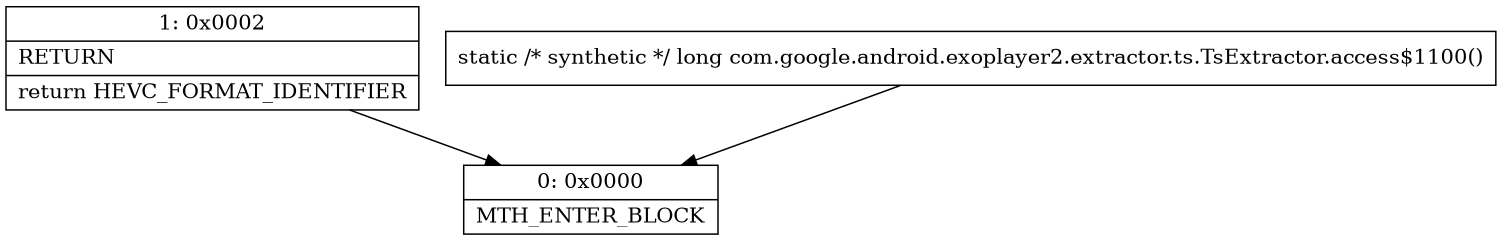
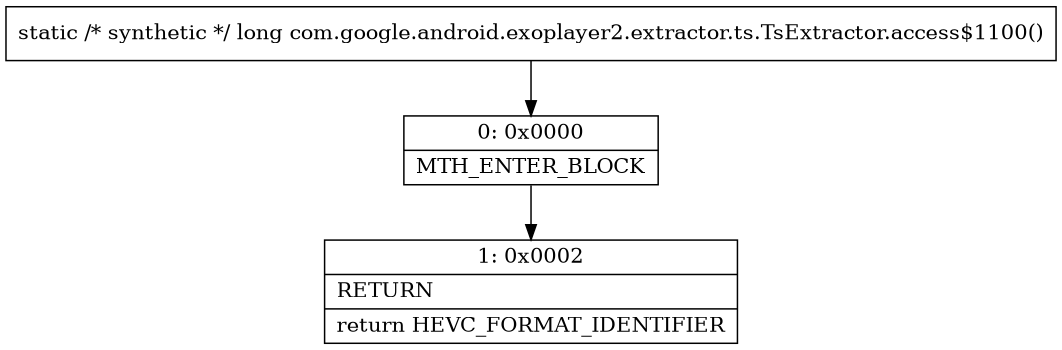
  digraph {
    node [shape=record]
    n1 [label="{0\:\ 0x0000|MTH_ENTER_BLOCK\l}"]
    n2 [label="{1\:\ 0x0002|RETURN\l|return HEVC_FORMAT_IDENTIFIER\l}"]
    n3 [label="{static \/* synthetic *\/ long com.google.android.exoplayer2.extractor.ts.TsExtractor.access$1100() }"]
-   n2 -> n1
+   n1 -> n2
    n3 -> n1
  }
